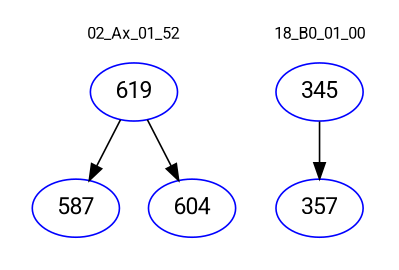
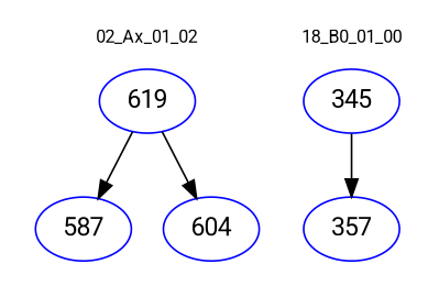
  digraph {
    fontname=Roboto
    node [color=blue fontname=Roboto]
    edge [color=black fontname=Roboto]
    n1 [label=587]
    n2 [label=619]
    n3 [label=604]
    n4 [label=345]
    n5 [label=357]
    subgraph cluster_1 {
      color=white
      fontsize=10
-     label="02_Ax_01_52"
+     label="02_Ax_01_02"
      n1
      n2
      n3
    }
    subgraph cluster_2 {
      color=white
      fontsize=10
      label="18_B0_01_00"
      n4
      n5
    }
    n2 -> n1
    n2 -> n3
    n4 -> n5
  }
